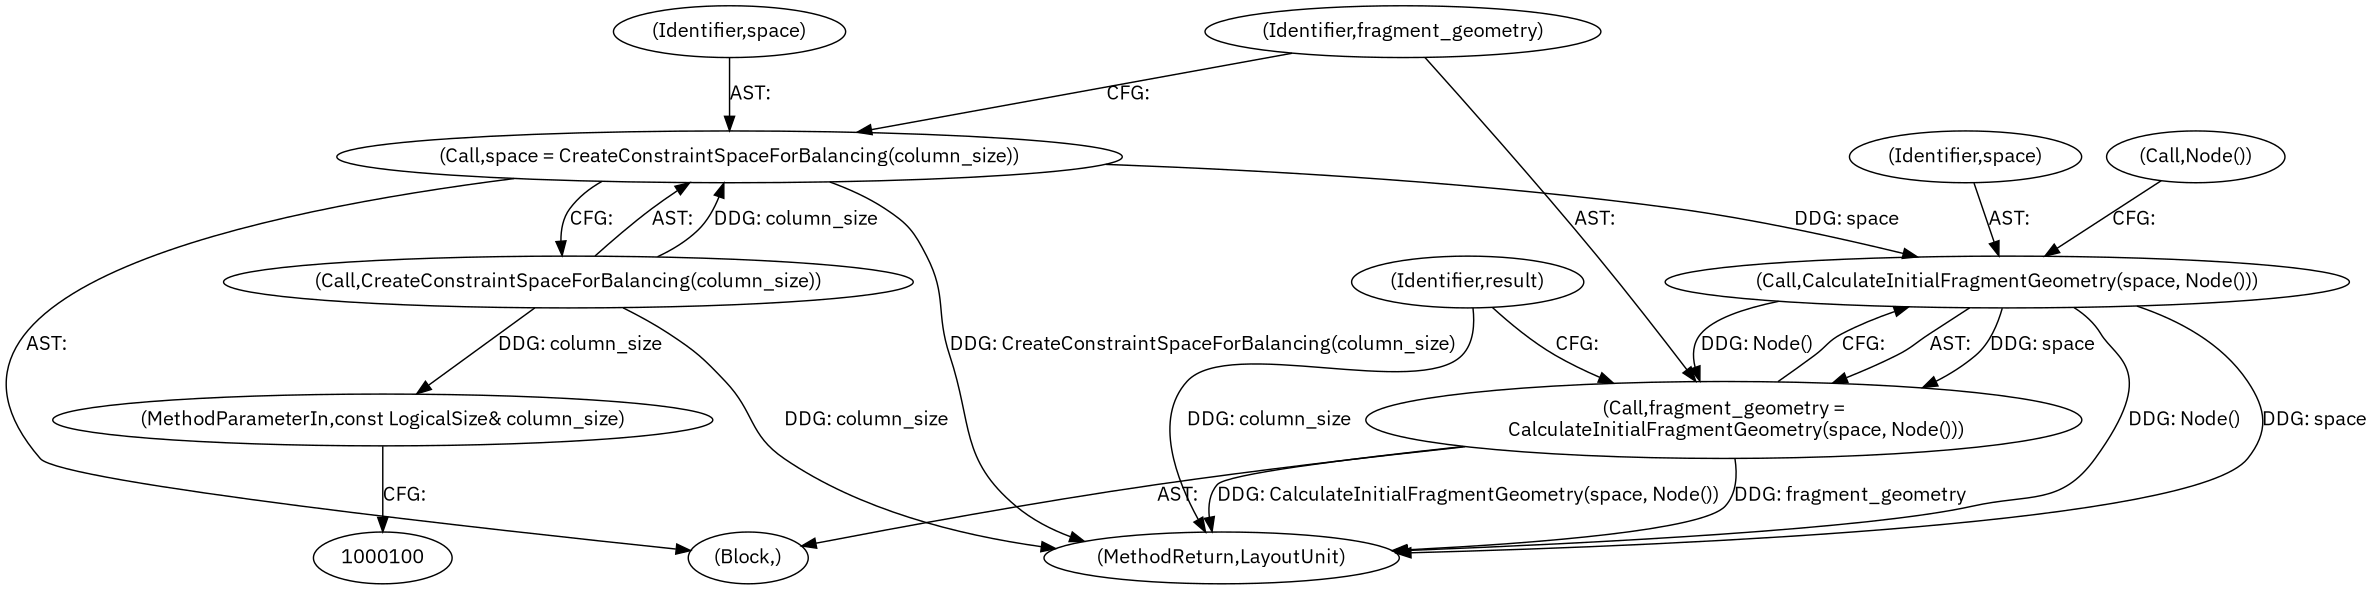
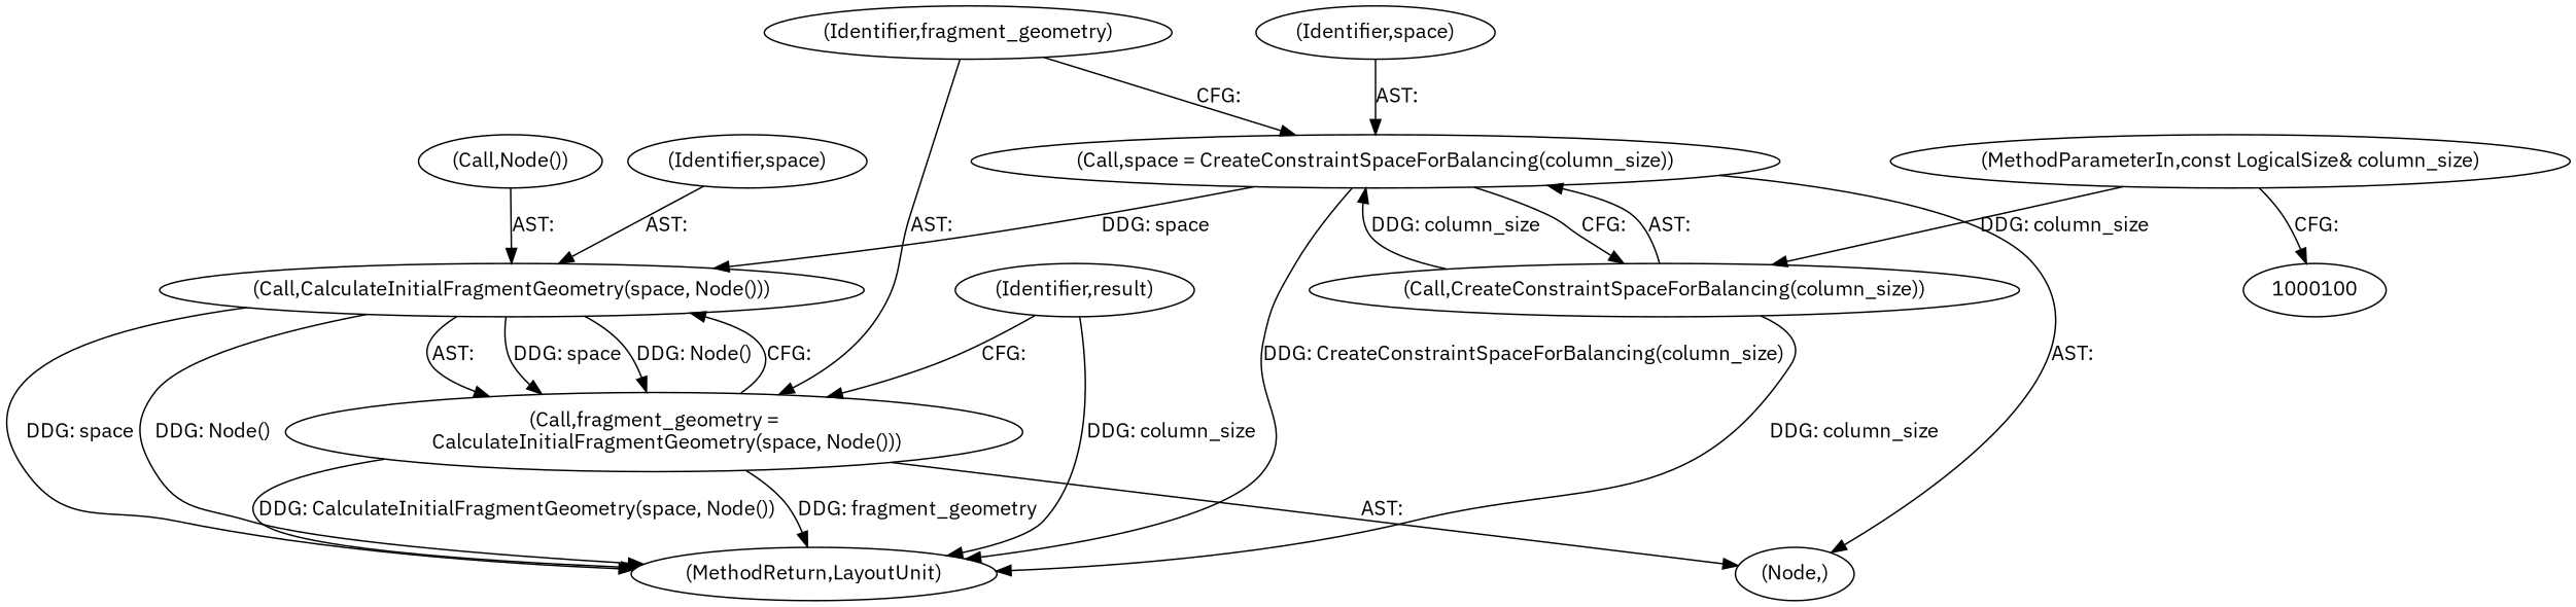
  digraph {
    fontname="IBM Plex Sans"
    node [fontname="IBM Plex Sans"]
    edge [fontname="IBM Plex Sans"]
    n1 [label="(Call,space = CreateConstraintSpaceForBalancing(column_size))"]
    n2 [label="(Call,CreateConstraintSpaceForBalancing(column_size))"]
    n3 [label="(Call,CalculateInitialFragmentGeometry(space, Node()))"]
    n4 [label="(MethodReturn,LayoutUnit)"]
-   n5 [label="(Block,)"]
+   n5 [label="(Node,)"]
    n6 [label="(Call,fragment_geometry =\n      CalculateInitialFragmentGeometry(space, Node()))"]
    n7 [label="(MethodParameterIn,const LogicalSize& column_size)"]
    1000100
    n9 [label="(Call,Node())"]
    n10 [label="(Identifier,fragment_geometry)"]
    n11 [label="(Identifier,space)"]
    n12 [label="(Identifier,space)"]
    n13 [label="(Identifier,result)"]
    n1 -> n2 [label="CFG: "]
    n1 -> n3 [label="DDG: space"]
    n1 -> n4 [label="DDG: CreateConstraintSpaceForBalancing(column_size)"]
    n1 -> n5 [label="AST: "]
    n2 -> n1 [label="AST: "]
    n2 -> n1 [label="DDG: column_size"]
    n2 -> n4 [label="DDG: column_size"]
    n3 -> n4 [label="DDG: Node()"]
    n3 -> n4 [label="DDG: space"]
    n3 -> n6 [label="AST: "]
    n3 -> n6 [label="DDG: space"]
    n3 -> n6 [label="DDG: Node()"]
    n6 -> n3 [label="CFG: "]
    n6 -> n4 [label="DDG: fragment_geometry"]
    n6 -> n4 [label="DDG: CalculateInitialFragmentGeometry(space, Node())"]
    n6 -> n5 [label="AST: "]
-   n2 -> n7 [label="DDG: column_size"]
+   n7 -> n2 [label="DDG: column_size"]
    n7 -> 1000100 [label="CFG: "]
-   n9 -> n3 [label="CFG: "]
+   n9 -> n3 [label="AST: "]
    n10 -> n1 [label="CFG: "]
    n10 -> n6 [label="AST: "]
    n11 -> n3 [label="AST: "]
    n12 -> n1 [label="AST: "]
    n13 -> n4 [label="DDG: column_size"]
    n13 -> n6 [label="CFG: "]
  }
